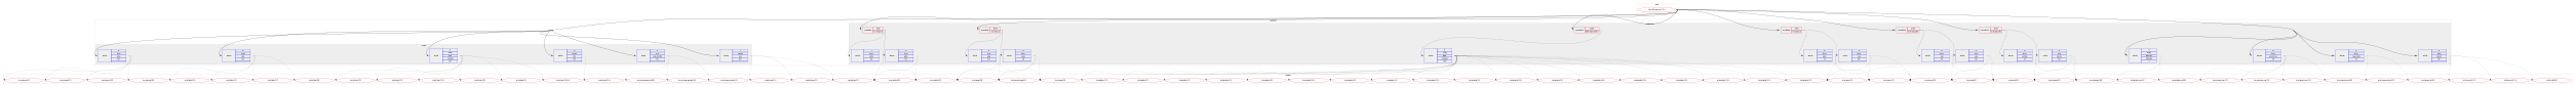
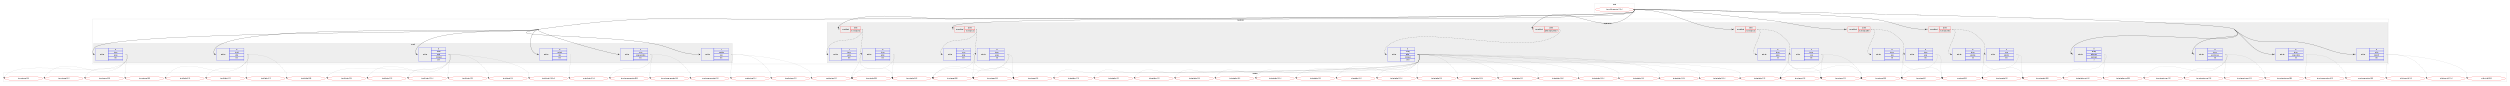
  digraph {
    compound=true
    concentrate=true
    fontname=Oswald
    fontsize=10
    newrank=true
    rankdir=TB
    ranksep=1.5
    node [color=red fontname=Oswald fontsize=10]
    edge [arrowhead=vee fontname=Oswald headport=w style=dotted tailport=e weight=100]
    n1 [label="dev-ros/kdl_conversions-1.11.9-r1" width=4]
    n2 [color=blue label=<<TABLE BORDER="0" CELLBORDER="1" CELLSPACING="0" CELLPADDING="4" WIDTH="220"><TR><TD ROWSPAN="6" CELLPADDING="30">pack_dep</TD></TR><TR><TD WIDTH="110">no</TD></TR><TR><TD>dev-ros</TD></TR><TR><TD>message_generation</TD></TR><TR><TD>none</TD></TR><TR><TD></TD></TR></TABLE>> shape=none]
    n3 [color=blue label=<<TABLE BORDER="0" CELLBORDER="1" CELLSPACING="0" CELLPADDING="4" WIDTH="220"><TR><TD ROWSPAN="6" CELLPADDING="30">pack_dep</TD></TR><TR><TD WIDTH="110">no</TD></TR><TR><TD>dev-python</TD></TR><TR><TD>empy</TD></TR><TR><TD>none</TD></TR><TR><TD></TD></TR></TABLE>> shape=none]
    n4 [color=blue label=<<TABLE BORDER="0" CELLBORDER="1" CELLSPACING="0" CELLPADDING="4" WIDTH="220"><TR><TD ROWSPAN="6" CELLPADDING="30">pack_dep</TD></TR><TR><TD WIDTH="110">no</TD></TR><TR><TD>dev-ros</TD></TR><TR><TD>genmsg</TD></TR><TR><TD>none</TD></TR><TR><TD></TD></TR></TABLE>> shape=none]
    n5 [color=blue label=<<TABLE BORDER="0" CELLBORDER="1" CELLSPACING="0" CELLPADDING="4" WIDTH="220"><TR><TD ROWSPAN="6" CELLPADDING="30">pack_dep</TD></TR><TR><TD WIDTH="110">no</TD></TR><TR><TD>dev-util</TD></TR><TR><TD>catkin</TD></TR><TR><TD>none</TD></TR><TR><TD></TD></TR></TABLE>> shape=none]
    n6 [color=blue label=<<TABLE BORDER="0" CELLBORDER="1" CELLSPACING="0" CELLPADDING="4" WIDTH="220"><TR><TD ROWSPAN="6" CELLPADDING="30">pack_dep</TD></TR><TR><TD WIDTH="110">no</TD></TR><TR><TD>dev-util</TD></TR><TR><TD>cmake</TD></TR><TR><TD>greaterequal</TD></TR><TR><TD>3.9.6</TD></TR></TABLE>> shape=none]
    n7 [color=blue label=<<TABLE BORDER="0" CELLBORDER="1" CELLSPACING="0" CELLPADDING="4" WIDTH="220"><TR><TD ROWSPAN="6" CELLPADDING="30">pack_dep</TD></TR><TR><TD WIDTH="110">no</TD></TR><TR><TD>sys-devel</TD></TR><TR><TD>make</TD></TR><TR><TD>none</TD></TR><TR><TD></TD></TR></TABLE>> shape=none]
    n8 [color=blue label=<<TABLE BORDER="0" CELLBORDER="1" CELLSPACING="0" CELLPADDING="4" WIDTH="220"><TR><TD ROWSPAN="6" CELLPADDING="30">pack_dep</TD></TR><TR><TD WIDTH="110">no</TD></TR><TR><TD>dev-ros</TD></TR><TR><TD>geneus</TD></TR><TR><TD>none</TD></TR><TR><TD></TD></TR></TABLE>> shape=none]
    n9 [color=blue label=<<TABLE BORDER="0" CELLBORDER="1" CELLSPACING="0" CELLPADDING="4" WIDTH="220"><TR><TD ROWSPAN="6" CELLPADDING="30">pack_dep</TD></TR><TR><TD WIDTH="110">no</TD></TR><TR><TD>dev-ros</TD></TR><TR><TD>geneus</TD></TR><TR><TD>none</TD></TR><TR><TD></TD></TR></TABLE>> shape=none]
    n10 [label=<<TABLE BORDER="0" CELLBORDER="1" CELLSPACING="0" CELLPADDING="4"><TR><TD ROWSPAN="3" CELLPADDING="10">use_conditional</TD></TR><TR><TD>positive</TD></TR><TR><TD>ros_messages_eus</TD></TR></TABLE>> shape=none]
    n11 [color=blue label=<<TABLE BORDER="0" CELLBORDER="1" CELLSPACING="0" CELLPADDING="4" WIDTH="220"><TR><TD ROWSPAN="6" CELLPADDING="30">pack_dep</TD></TR><TR><TD WIDTH="110">no</TD></TR><TR><TD>dev-lang</TD></TR><TR><TD>python</TD></TR><TR><TD>greaterequal</TD></TR><TR><TD>2.7.5-r2</TD></TR></TABLE>> shape=none]
    n12 [label=<<TABLE BORDER="0" CELLBORDER="1" CELLSPACING="0" CELLPADDING="4"><TR><TD ROWSPAN="3" CELLPADDING="10">use_conditional</TD></TR><TR><TD>positive</TD></TR><TR><TD>python_targets_python2_7</TD></TR></TABLE>> shape=none]
    n13 [color=blue label=<<TABLE BORDER="0" CELLBORDER="1" CELLSPACING="0" CELLPADDING="4" WIDTH="220"><TR><TD ROWSPAN="6" CELLPADDING="30">pack_dep</TD></TR><TR><TD WIDTH="110">no</TD></TR><TR><TD>dev-ros</TD></TR><TR><TD>gencpp</TD></TR><TR><TD>none</TD></TR><TR><TD></TD></TR></TABLE>> shape=none]
    n14 [color=blue label=<<TABLE BORDER="0" CELLBORDER="1" CELLSPACING="0" CELLPADDING="4" WIDTH="220"><TR><TD ROWSPAN="6" CELLPADDING="30">pack_dep</TD></TR><TR><TD WIDTH="110">no</TD></TR><TR><TD>dev-ros</TD></TR><TR><TD>gencpp</TD></TR><TR><TD>none</TD></TR><TR><TD></TD></TR></TABLE>> shape=none]
    n15 [label=<<TABLE BORDER="0" CELLBORDER="1" CELLSPACING="0" CELLPADDING="4"><TR><TD ROWSPAN="3" CELLPADDING="10">use_conditional</TD></TR><TR><TD>positive</TD></TR><TR><TD>ros_messages_cxx</TD></TR></TABLE>> shape=none]
    n16 [color=blue label=<<TABLE BORDER="0" CELLBORDER="1" CELLSPACING="0" CELLPADDING="4" WIDTH="220"><TR><TD ROWSPAN="6" CELLPADDING="30">pack_dep</TD></TR><TR><TD WIDTH="110">no</TD></TR><TR><TD>dev-ros</TD></TR><TR><TD>genlisp</TD></TR><TR><TD>none</TD></TR><TR><TD></TD></TR></TABLE>> shape=none]
    n17 [color=blue label=<<TABLE BORDER="0" CELLBORDER="1" CELLSPACING="0" CELLPADDING="4" WIDTH="220"><TR><TD ROWSPAN="6" CELLPADDING="30">pack_dep</TD></TR><TR><TD WIDTH="110">no</TD></TR><TR><TD>dev-ros</TD></TR><TR><TD>genlisp</TD></TR><TR><TD>none</TD></TR><TR><TD></TD></TR></TABLE>> shape=none]
    n18 [label=<<TABLE BORDER="0" CELLBORDER="1" CELLSPACING="0" CELLPADDING="4"><TR><TD ROWSPAN="3" CELLPADDING="10">use_conditional</TD></TR><TR><TD>positive</TD></TR><TR><TD>ros_messages_lisp</TD></TR></TABLE>> shape=none]
    n19 [color=blue label=<<TABLE BORDER="0" CELLBORDER="1" CELLSPACING="0" CELLPADDING="4" WIDTH="220"><TR><TD ROWSPAN="6" CELLPADDING="30">pack_dep</TD></TR><TR><TD WIDTH="110">no</TD></TR><TR><TD>dev-ros</TD></TR><TR><TD>gennodejs</TD></TR><TR><TD>none</TD></TR><TR><TD></TD></TR></TABLE>> shape=none]
    n20 [color=blue label=<<TABLE BORDER="0" CELLBORDER="1" CELLSPACING="0" CELLPADDING="4" WIDTH="220"><TR><TD ROWSPAN="6" CELLPADDING="30">pack_dep</TD></TR><TR><TD WIDTH="110">no</TD></TR><TR><TD>dev-ros</TD></TR><TR><TD>gennodejs</TD></TR><TR><TD>none</TD></TR><TR><TD></TD></TR></TABLE>> shape=none]
    n21 [label=<<TABLE BORDER="0" CELLBORDER="1" CELLSPACING="0" CELLPADDING="4"><TR><TD ROWSPAN="3" CELLPADDING="10">use_conditional</TD></TR><TR><TD>positive</TD></TR><TR><TD>ros_messages_nodejs</TD></TR></TABLE>> shape=none]
    n22 [color=blue label=<<TABLE BORDER="0" CELLBORDER="1" CELLSPACING="0" CELLPADDING="4" WIDTH="220"><TR><TD ROWSPAN="6" CELLPADDING="30">pack_dep</TD></TR><TR><TD WIDTH="110">no</TD></TR><TR><TD>dev-ros</TD></TR><TR><TD>genpy</TD></TR><TR><TD>none</TD></TR><TR><TD></TD></TR></TABLE>> shape=none]
    n23 [color=blue label=<<TABLE BORDER="0" CELLBORDER="1" CELLSPACING="0" CELLPADDING="4" WIDTH="220"><TR><TD ROWSPAN="6" CELLPADDING="30">pack_dep</TD></TR><TR><TD WIDTH="110">no</TD></TR><TR><TD>dev-ros</TD></TR><TR><TD>genpy</TD></TR><TR><TD>none</TD></TR><TR><TD></TD></TR></TABLE>> shape=none]
    n24 [label=<<TABLE BORDER="0" CELLBORDER="1" CELLSPACING="0" CELLPADDING="4"><TR><TD ROWSPAN="3" CELLPADDING="10">use_conditional</TD></TR><TR><TD>positive</TD></TR><TR><TD>ros_messages_python</TD></TR></TABLE>> shape=none]
    n25 [color=blue label=<<TABLE BORDER="0" CELLBORDER="1" CELLSPACING="0" CELLPADDING="4" WIDTH="220"><TR><TD ROWSPAN="6" CELLPADDING="30">pack_dep</TD></TR><TR><TD WIDTH="110">no</TD></TR><TR><TD>dev-lang</TD></TR><TR><TD>python-exec</TD></TR><TR><TD>greaterequal</TD></TR><TR><TD>2</TD></TR></TABLE>> shape=none]
    n26 [color=blue label=<<TABLE BORDER="0" CELLBORDER="1" CELLSPACING="0" CELLPADDING="4" WIDTH="220"><TR><TD ROWSPAN="6" CELLPADDING="30">pack_dep</TD></TR><TR><TD WIDTH="110">no</TD></TR><TR><TD>dev-ros</TD></TR><TR><TD>geometry_msgs</TD></TR><TR><TD>none</TD></TR><TR><TD></TD></TR></TABLE>> shape=none]
    n27 [color=blue label=<<TABLE BORDER="0" CELLBORDER="1" CELLSPACING="0" CELLPADDING="4" WIDTH="220"><TR><TD ROWSPAN="6" CELLPADDING="30">pack_dep</TD></TR><TR><TD WIDTH="110">no</TD></TR><TR><TD>dev-ros</TD></TR><TR><TD>message_runtime</TD></TR><TR><TD>none</TD></TR><TR><TD></TD></TR></TABLE>> shape=none]
    n28 [color=blue label=<<TABLE BORDER="0" CELLBORDER="1" CELLSPACING="0" CELLPADDING="4" WIDTH="220"><TR><TD ROWSPAN="6" CELLPADDING="30">pack_dep</TD></TR><TR><TD WIDTH="110">no</TD></TR><TR><TD>sci-libs</TD></TR><TR><TD>orocos_kdl</TD></TR><TR><TD>none</TD></TR><TR><TD></TD></TR></TABLE>> shape=none]
    n29 [label="dev-python/empy-3.3-r1" width=4]
    n30 [label="dev-python/empy-3.3.2" width=4]
    n31 [label="dev-python/empy-3.3.3" width=4]
    n32 [label="dev-ros/genmsg-0.5.10" width=4]
    n33 [label="dev-ros/genmsg-0.5.11" width=4]
    n34 [label="dev-ros/genmsg-0.5.9" width=4]
    n35 [label="dev-ros/genmsg-9999" width=4]
    n36 [label="dev-ros/message_generation-0.3.0" width=4]
    n37 [label="dev-ros/message_generation-0.4.0" width=4]
    n38 [label="dev-ros/message_generation-9999" width=4]
    n39 [label="dev-util/catkin-0.7.11" width=4]
    n40 [label="dev-util/catkin-0.7.12" width=4]
    n41 [label="dev-util/catkin-0.7.14" width=4]
    n42 [label="dev-util/catkin-9999" width=4]
    n43 [label="dev-util/cmake-3.10.3" width=4]
    n44 [label="dev-util/cmake-3.11.4-r1" width=4]
    n45 [label="dev-util/cmake-3.12.3" width=4]
    n46 [label="dev-util/cmake-3.13.4" width=4]
    n47 [label="dev-util/cmake-3.14.0_rc3" width=4]
    n48 [label="dev-util/cmake-3.9.6" width=4]
    n49 [label="sys-devel/make-4.2.1-r4" width=4]
    n50 [label="dev-lang/python-2.7.15" width=4]
    n51 [label="dev-lang/python-2.7.16" width=4]
    n52 [label="dev-lang/python-3.4.5-r1" width=4]
    n53 [label="dev-lang/python-3.4.6-r1" width=4]
    n54 [label="dev-lang/python-3.4.8" width=4]
    n55 [label="dev-lang/python-3.4.8-r1" width=4]
    n56 [label="dev-lang/python-3.5.4-r1" width=4]
    n57 [label="dev-lang/python-3.5.5" width=4]
    n58 [label="dev-lang/python-3.5.5-r1" width=4]
    n59 [label="dev-lang/python-3.5.6" width=4]
    n60 [label="dev-lang/python-3.6.3-r1" width=4]
    n61 [label="dev-lang/python-3.6.4" width=4]
    n62 [label="dev-lang/python-3.6.5" width=4]
    n63 [label="dev-lang/python-3.6.5-r1" width=4]
    n64 [label="dev-lang/python-3.6.6" width=4]
    n65 [label="dev-lang/python-3.6.8" width=4]
    n66 [label="dev-lang/python-3.7.0" width=4]
    n67 [label="dev-lang/python-3.7.2" width=4]
    n68 [label="dev-ros/gencpp-0.5.5" width=4]
-   n69 [label="dev-conversions/gencpp-0.6.0" width=4]
+   n69 [label="dev-ros/gencpp-0.6.0" width=4]
    n70 [label="dev-ros/gencpp-9999" width=4]
    n71 [label="dev-ros/geneus-2.2.5" width=4]
    n72 [label="dev-ros/geneus-2.2.6" width=4]
    n73 [label="dev-ros/geneus-9999" width=4]
    n74 [label="dev-ros/genlisp-0.4.16" width=4]
    n75 [label="dev-ros/genlisp-9999" width=4]
    n76 [label="dev-ros/gennodejs-2.0.1" width=4]
    n77 [label="dev-ros/gennodejs-9999" width=4]
    n78 [label="dev-ros/genpy-0.6.7" width=4]
    n79 [label="dev-ros/genpy-9999" width=4]
    n80 [label="dev-lang/python-exec-2.4.6" width=4]
    n81 [label="dev-lang/python-exec-9999" width=4]
    n82 [label="dev-ros/geometry_msgs-1.12.5" width=4]
    n83 [label="dev-ros/geometry_msgs-1.12.6" width=4]
    n84 [label="dev-ros/geometry_msgs-1.12.7" width=4]
    n85 [label="dev-ros/geometry_msgs-9999" width=4]
    n86 [label="dev-ros/message_runtime-0.4.12" width=4]
-   n87 [label="dev-ros/message_dev-9999" width=4]
+   n87 [label="dev-ros/message_runtime-9999" width=4]
    n88 [label="sci-libs/orocos_kdl-1.3.1-r1" width=4]
    n89 [label="sci-libs/orocos_kdl-1.4.0" width=4]
    n90 [label="sci-libs/sci_kdl-9999" width=4]
    subgraph cluster_1 {
      color=gray
      label=<<i>ebuild</i>>
      rank=same
      n1
    }
    subgraph cluster_2 {
      color=gray
      label=<<i>dependencies</i>>
      subgraph cluster_3 {
        color=gray
        fillcolor="#eeeeee"
        label=<<i>compile</i>>
        style=filled
        subgraph sub_4 {
          color=gray
          fillcolor="#eeeeee"
          label=<<i>compile</i>>
          style=filled
          n2
        }
        subgraph sub_5 {
          color=gray
          fillcolor="#eeeeee"
          label=<<i>compile</i>>
          style=filled
          n3
        }
        subgraph sub_6 {
          color=gray
          fillcolor="#eeeeee"
          label=<<i>compile</i>>
          style=filled
          n4
        }
        subgraph sub_7 {
          color=gray
          fillcolor="#eeeeee"
          label=<<i>compile</i>>
          style=filled
          n5
        }
        subgraph sub_8 {
          color=gray
          fillcolor="#eeeeee"
          label=<<i>compile</i>>
          style=filled
          n6
        }
        subgraph sub_9 {
          color=gray
          fillcolor="#eeeeee"
          label=<<i>compile</i>>
          style=filled
          n7
        }
      }
      subgraph cluster_10 {
        color=gray
        fillcolor="#eeeeee"
        label=<<i>compile and run</i>>
        style=filled
        subgraph sub_11 {
          color=gray
          fillcolor="#eeeeee"
          label=<<i>compile and run</i>>
          style=filled
          n10
          subgraph sub_12 {
            color=gray
            fillcolor="#eeeeee"
            label=<<i>compile and run</i>>
            style=filled
            n8
          }
          subgraph sub_13 {
            color=gray
            fillcolor="#eeeeee"
            label=<<i>compile and run</i>>
            style=filled
            n9
          }
        }
        subgraph sub_14 {
          color=gray
          fillcolor="#eeeeee"
          label=<<i>compile and run</i>>
          style=filled
          n12
          subgraph sub_15 {
            color=gray
            fillcolor="#eeeeee"
            label=<<i>compile and run</i>>
            style=filled
            n11
          }
        }
        subgraph sub_16 {
          color=gray
          fillcolor="#eeeeee"
          label=<<i>compile and run</i>>
          style=filled
          n15
          subgraph sub_17 {
            color=gray
            fillcolor="#eeeeee"
            label=<<i>compile and run</i>>
            style=filled
            n13
          }
          subgraph sub_18 {
            color=gray
            fillcolor="#eeeeee"
            label=<<i>compile and run</i>>
            style=filled
            n14
          }
        }
        subgraph sub_19 {
          color=gray
          fillcolor="#eeeeee"
          label=<<i>compile and run</i>>
          style=filled
          n18
          subgraph sub_20 {
            color=gray
            fillcolor="#eeeeee"
            label=<<i>compile and run</i>>
            style=filled
            n16
          }
          subgraph sub_21 {
            color=gray
            fillcolor="#eeeeee"
            label=<<i>compile and run</i>>
            style=filled
            n17
          }
        }
        subgraph sub_22 {
          color=gray
          fillcolor="#eeeeee"
          label=<<i>compile and run</i>>
          style=filled
          n21
          subgraph sub_23 {
            color=gray
            fillcolor="#eeeeee"
            label=<<i>compile and run</i>>
            style=filled
            n19
          }
          subgraph sub_24 {
            color=gray
            fillcolor="#eeeeee"
            label=<<i>compile and run</i>>
            style=filled
            n20
          }
        }
        subgraph sub_25 {
          color=gray
          fillcolor="#eeeeee"
          label=<<i>compile and run</i>>
          style=filled
          n24
          subgraph sub_26 {
            color=gray
            fillcolor="#eeeeee"
            label=<<i>compile and run</i>>
            style=filled
            n22
          }
          subgraph sub_27 {
            color=gray
            fillcolor="#eeeeee"
            label=<<i>compile and run</i>>
            style=filled
            n23
          }
        }
        subgraph sub_28 {
          color=gray
          fillcolor="#eeeeee"
          label=<<i>compile and run</i>>
          style=filled
          n25
        }
        subgraph sub_29 {
          color=gray
          fillcolor="#eeeeee"
          label=<<i>compile and run</i>>
          style=filled
          n26
        }
        subgraph sub_30 {
          color=gray
          fillcolor="#eeeeee"
          label=<<i>compile and run</i>>
          style=filled
          n27
        }
        subgraph sub_31 {
          color=gray
          fillcolor="#eeeeee"
          label=<<i>compile and run</i>>
          style=filled
          n28
        }
      }
      subgraph cluster_32 {
        color=gray
        fillcolor="#eeeeee"
        label=<<i>run</i>>
        style=filled
      }
    }
    subgraph cluster_33 {
      color=gray
      label=<<i>candidates</i>>
      rank=same
      subgraph sub_34 {
        color=black
        label=<<i>candidates</i>>
        nodesep=1
        rank=same
        n29
        n30
        n31
      }
      subgraph sub_35 {
        color=black
        label=<<i>candidates</i>>
        nodesep=1
        rank=same
        n32
        n33
        n34
        n35
      }
      subgraph sub_36 {
        color=black
        label=<<i>candidates</i>>
        nodesep=1
        rank=same
        n36
        n37
        n38
      }
      subgraph sub_37 {
        color=black
        label=<<i>candidates</i>>
        nodesep=1
        rank=same
        n39
        n40
        n41
        n42
      }
      subgraph sub_38 {
        color=black
        label=<<i>candidates</i>>
        nodesep=1
        rank=same
        n43
        n44
        n45
        n46
        n47
        n48
      }
      subgraph sub_39 {
        color=black
        label=<<i>candidates</i>>
        nodesep=1
        rank=same
        n49
      }
      subgraph sub_40 {
        color=black
        label=<<i>candidates</i>>
        nodesep=1
        rank=same
        n50
        n51
        n52
        n53
        n54
        n55
        n56
        n57
        n58
        n59
        n60
        n61
        n62
        n63
        n64
        n65
        n66
        n67
      }
      subgraph sub_41 {
        color=black
        label=<<i>candidates</i>>
        nodesep=1
        rank=same
        n68
        n69
        n70
      }
      subgraph sub_42 {
        color=black
        label=<<i>candidates</i>>
        nodesep=1
        rank=same
        n68
        n69
        n70
      }
      subgraph sub_43 {
        color=black
        label=<<i>candidates</i>>
        nodesep=1
        rank=same
        n71
        n72
        n73
      }
      subgraph sub_44 {
        color=black
        label=<<i>candidates</i>>
        nodesep=1
        rank=same
        n71
        n72
        n73
      }
      subgraph sub_45 {
        color=black
        label=<<i>candidates</i>>
        nodesep=1
        rank=same
        n74
        n75
      }
      subgraph sub_46 {
        color=black
        label=<<i>candidates</i>>
        nodesep=1
        rank=same
        n74
        n75
      }
      subgraph sub_47 {
        color=black
        label=<<i>candidates</i>>
        nodesep=1
        rank=same
        n76
        n77
      }
      subgraph sub_48 {
        color=black
        label=<<i>candidates</i>>
        nodesep=1
        rank=same
        n76
        n77
      }
      subgraph sub_49 {
        color=black
        label=<<i>candidates</i>>
        nodesep=1
        rank=same
        n78
        n79
      }
      subgraph sub_50 {
        color=black
        label=<<i>candidates</i>>
        nodesep=1
        rank=same
        n78
        n79
      }
      subgraph sub_51 {
        color=black
        label=<<i>candidates</i>>
        nodesep=1
        rank=same
        n80
        n81
      }
      subgraph sub_52 {
        color=black
        label=<<i>candidates</i>>
        nodesep=1
        rank=same
        n82
        n83
        n84
        n85
      }
      subgraph sub_53 {
        color=black
        label=<<i>candidates</i>>
        nodesep=1
        rank=same
        n86
        n87
      }
      subgraph sub_54 {
        color=black
        label=<<i>candidates</i>>
        nodesep=1
        rank=same
        n88
        n89
        n90
      }
    }
    n1 -> n2 [style=solid weight=20]
    n1 -> n3 [style=solid weight=20]
    n1 -> n4 [style=solid weight=20]
    n1 -> n5 [style=solid weight=20]
    n1 -> n6 [style=solid weight=20]
    n1 -> n7 [style=solid weight=20]
    n1 -> n10 [arrowhead=odotvee style=solid weight=20]
    n1 -> n12 [arrowhead=odotvee style=solid weight=20]
    n1 -> n15 [arrowhead=odotvee style=solid weight=20]
    n1 -> n18 [arrowhead=odotvee style=solid weight=20]
    n1 -> n21 [arrowhead=odotvee style=solid weight=20]
    n1 -> n24 [arrowhead=odotvee style=solid weight=20]
    n1 -> n25 [arrowhead=odotvee style=solid weight=20]
    n1 -> n26 [arrowhead=odotvee style=solid weight=20]
    n1 -> n27 [arrowhead=odotvee style=solid weight=20]
    n1 -> n28 [arrowhead=odotvee style=solid weight=20]
    n2 -> n36
    n2 -> n37
    n2 -> n38
    n3 -> n29
    n3 -> n30
    n3 -> n31
    n4 -> n32
    n4 -> n33
    n4 -> n34
    n4 -> n35
    n5 -> n39
    n5 -> n40
    n5 -> n41
    n5 -> n42
    n6 -> n43
    n6 -> n44
    n6 -> n45
    n6 -> n46
    n6 -> n47
    n6 -> n48
    n7 -> n49
    n8 -> n71
    n8 -> n72
    n8 -> n73
    n9 -> n71
    n9 -> n72
    n9 -> n73
    n10 -> n8 [style=dashed weight=20]
    n10 -> n9 [style=dashed weight=20]
    n11 -> n50
    n11 -> n51
    n11 -> n52
    n11 -> n53
    n11 -> n54
    n11 -> n55
    n11 -> n56
    n11 -> n57
    n11 -> n58
    n11 -> n59
    n11 -> n60
    n11 -> n61
    n11 -> n62
    n11 -> n63
    n11 -> n64
    n11 -> n65
    n11 -> n66
    n11 -> n67
    n12 -> n11 [style=dashed weight=20]
    n13 -> n68
    n13 -> n69
    n13 -> n70
    n14 -> n68
    n14 -> n69
    n14 -> n70
    n15 -> n13 [style=dashed weight=20]
    n15 -> n14 [style=dashed weight=20]
    n16 -> n74
    n16 -> n75
    n17 -> n74
    n17 -> n75
    n18 -> n16 [style=dashed weight=20]
    n18 -> n17 [style=dashed weight=20]
    n19 -> n76
    n19 -> n77
    n20 -> n76
    n20 -> n77
    n21 -> n19 [style=dashed weight=20]
    n21 -> n20 [style=dashed weight=20]
    n22 -> n78
    n22 -> n79
    n23 -> n78
    n23 -> n79
    n24 -> n22 [style=dashed weight=20]
    n24 -> n23 [style=dashed weight=20]
    n25 -> n80
    n25 -> n81
    n26 -> n82
    n26 -> n83
    n26 -> n84
    n26 -> n85
    n27 -> n86
    n27 -> n87
    n28 -> n88
    n28 -> n89
    n28 -> n90
  }
